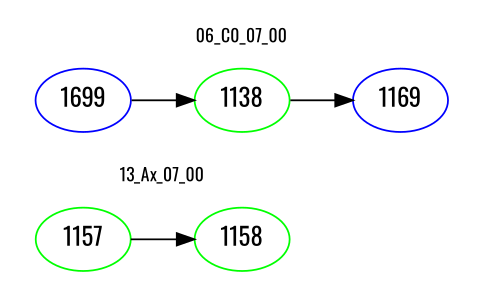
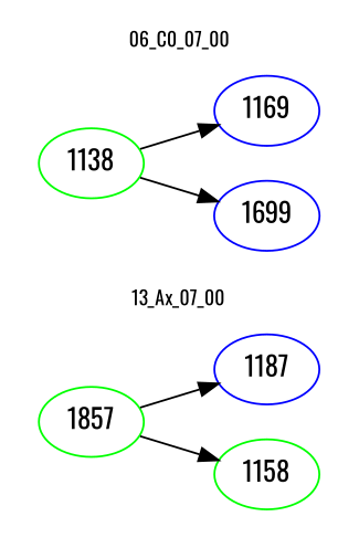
  digraph {
    fontname=Oswald
    rankdir=LR
    node [color=green fontname=Oswald]
    edge [color=black fontname=Oswald]
-   n1 [label=1157]
+   n1 [label=1857]
    n2 [label=1158]
+   n3 [color=blue label=1187]
    n4 [label=1138]
    n5 [color=blue label=1699]
    n6 [color=blue label=1169]
    subgraph cluster_1 {
      color=white
      fontsize=10
      label="13_Ax_07_00"
      n1
      n2
+     n3
    }
    subgraph cluster_2 {
      color=white
      fontsize=10
      label="06_C0_07_00"
      n4
      n5
      n6
    }
    n1 -> n2
-   n5 -> n4
+   n1 -> n3
+   n4 -> n5
    n4 -> n6
  }
